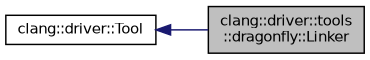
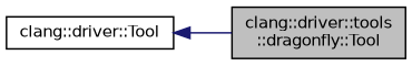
  digraph {
    rankdir=LR
    node [color=black fontname=Helvetica fontsize=10 shape=record]
-   n1 [fillcolor=grey75 fontcolor=black height=0.2 label="clang::driver::tools\l::dragonfly::Linker" style=filled width=0.4]
+   n1 [fillcolor=grey75 fontcolor=black height=0.2 label="clang::driver::tools\l::dragonfly::Tool" style=filled width=0.4]
    n2 [height=0.2 label="clang::driver::Tool" width=0.4]
    n2 -> n1 [color=midnightblue dir=back fontname=Helvetica fontsize=10 labelfontname=Helvetica labelfontsize=10 style=solid]
  }
